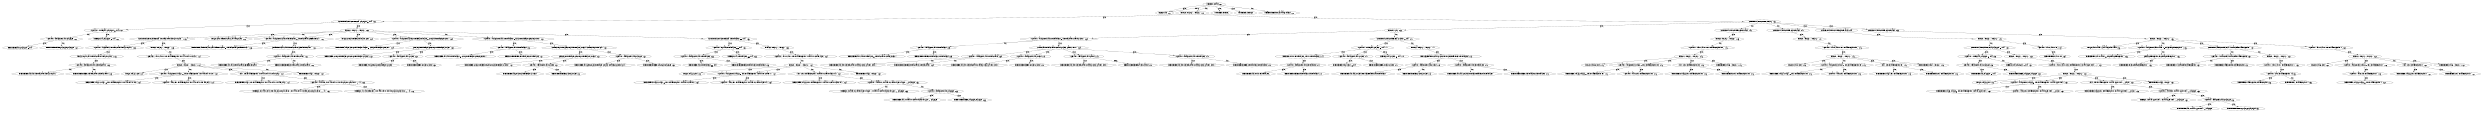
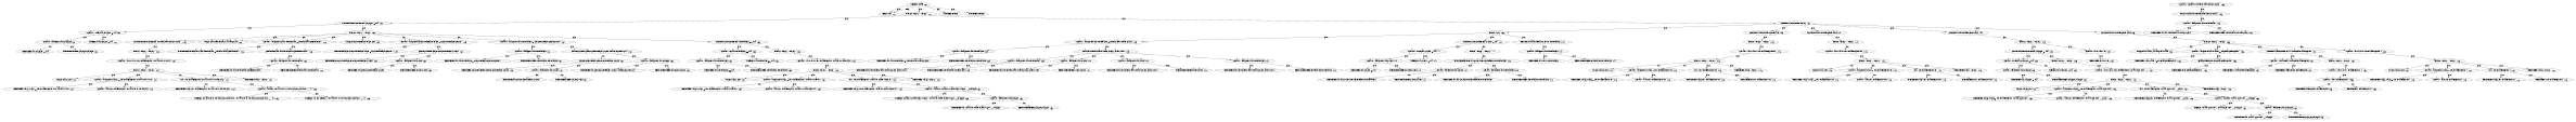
  digraph {
    n1 [label=<(METHOD,create)<SUB>1121</SUB>>]
    n2 [label=<(PARAM,this)<SUB>1121</SUB>>]
    n3 [label=<(BLOCK,&lt;empty&gt;,&lt;empty&gt;)<SUB>1121</SUB>>]
    n4 [label=<(MODIFIER,PUBLIC)>]
    n5 [label=<(MODIFIER,VIRTUAL)>]
-   n6 [label=<(METHOD_RETURN,java.lang.Object)<SUB>1121</SUB>>]
    n7 [label=<(CONTROL_STRUCTURE,IF,if (polyType != null))<SUB>1122</SUB>>]
    n8 [label=<(CONTROL_STRUCTURE,TRY,try)<SUB>1138</SUB>>]
    n9 [label=<(&lt;operator&gt;.notEquals,polyType != null)<SUB>1122</SUB>>]
    n10 [label=<(BLOCK,&lt;empty&gt;,&lt;empty&gt;)<SUB>1122</SUB>>]
    n11 [label=<(BLOCK,try,try)<SUB>1138</SUB>>]
    n12 [label=<(CONTROL_STRUCTURE,CATCH,catch)<SUB>1145</SUB>>]
    n13 [label=<(CONTROL_STRUCTURE,CATCH,catch)<SUB>1147</SUB>>]
    n14 [label=<(CONTROL_STRUCTURE,CATCH,catch)<SUB>1149</SUB>>]
    n15 [label=<(CONTROL_STRUCTURE,CATCH,catch)<SUB>1155</SUB>>]
    n16 [label=<(&lt;operator&gt;.fieldAccess,this.polyType)<SUB>1122</SUB>>]
    n17 [label=<(LITERAL,null,polyType != null)<SUB>1122</SUB>>]
    n18 [label=<(CONTROL_STRUCTURE,IF,if (!nestedCreator.isPolyMorphic()))<SUB>1123</SUB>>]
    n19 [label=<(LOCAL,Class elementClass: java.lang.Class)<SUB>1128</SUB>>]
    n20 [label=<(&lt;operator&gt;.assignment,Class elementClass = nestedCreator.getElementCl...)<SUB>1128</SUB>>]
    n21 [label=<(LOCAL,ComponentHelper helper: ANY)<SUB>1129</SUB>>]
    n22 [label=<(&lt;operator&gt;.assignment,ComponentHelper helper = ComponentHelper.getCom...)<SUB>1129</SUB>>]
    n23 [label=<(&lt;operator&gt;.assignment,this.nestedObject = ComponentHelper.getComponen...)<SUB>1131</SUB>>]
    n24 [label=<(CONTROL_STRUCTURE,IF,if (nestedObject == null))<SUB>1133</SUB>>]
    n25 [label=<(IDENTIFIER,this,polyType != null)>]
    n26 [label=<(FIELD_IDENTIFIER,polyType,polyType)<SUB>1122</SUB>>]
    n27 [label=<(&lt;operator&gt;.logicalNot,!nestedCreator.isPolyMorphic())<SUB>1123</SUB>>]
    n28 [label=<(BLOCK,&lt;empty&gt;,&lt;empty&gt;)<SUB>1123</SUB>>]
    n29 [label=<(IDENTIFIER,elementClass,Class elementClass = nestedCreator.getElementCl...)<SUB>1128</SUB>>]
    n30 [label=<(getElementClass,this.nestedCreator.getElementClass())<SUB>1128</SUB>>]
    n31 [label=<(IDENTIFIER,helper,ComponentHelper helper = ComponentHelper.getCom...)<SUB>1129</SUB>>]
    n32 [label=<(getComponentHelper,getComponentHelper(project))<SUB>1130</SUB>>]
    n33 [label=<(&lt;operator&gt;.fieldAccess,this.nestedObject)<SUB>1131</SUB>>]
    n34 [label=<(createComponent,getComponentHelper(project).createComponent(pol...)<SUB>1131</SUB>>]
    n35 [label=<(&lt;operator&gt;.equals,nestedObject == null)<SUB>1133</SUB>>]
    n36 [label=<(BLOCK,&lt;empty&gt;,&lt;empty&gt;)<SUB>1133</SUB>>]
    n37 [label=<(isPolyMorphic,this.nestedCreator.isPolyMorphic())<SUB>1123</SUB>>]
    n38 [label=<(&lt;operator&gt;.throw,throw new BuildException(&quot;Not allowed to use th...)<SUB>1124</SUB>>]
    n39 [label=<(&lt;operator&gt;.fieldAccess,this.nestedCreator)<SUB>1123</SUB>>]
    n40 [label=<(IDENTIFIER,this,this.nestedCreator.isPolyMorphic())>]
    n41 [label=<(FIELD_IDENTIFIER,nestedCreator,nestedCreator)<SUB>1123</SUB>>]
    n42 [label=<(BLOCK,&lt;empty&gt;,&lt;empty&gt;)<SUB>1124</SUB>>]
    n43 [label=<(LOCAL,$obj31: ANY)<SUB>1124</SUB>>]
    n44 [label=<(&lt;operator&gt;.assignment,$obj31 = new BuildException(&quot;Not allowed to use...)<SUB>1124</SUB>>]
    n45 [label=<(&lt;init&gt;,new BuildException(&quot;Not allowed to use the poly...)<SUB>1124</SUB>>]
    n46 [label=<(IDENTIFIER,$obj31,&lt;empty&gt;)<SUB>1124</SUB>>]
    n47 [label=<(IDENTIFIER,$obj31,$obj31 = new BuildException(&quot;Not allowed to use...)<SUB>1124</SUB>>]
    n48 [label=<(&lt;operator&gt;.alloc,new BuildException(&quot;Not allowed to use the poly...)<SUB>1124</SUB>>]
    n49 [label=<(IDENTIFIER,$obj31,new BuildException(&quot;Not allowed to use the poly...)<SUB>1124</SUB>>]
    n50 [label=<(&lt;operator&gt;.addition,&quot;Not allowed to use the polymorphic form&quot; + &quot; f...)<SUB>1125</SUB>>]
    n51 [label=<(LITERAL,&quot;Not allowed to use the polymorphic form&quot;,&quot;Not allowed to use the polymorphic form&quot; + &quot; f...)<SUB>1125</SUB>>]
    n52 [label=<(LITERAL,&quot; for this element&quot;,&quot;Not allowed to use the polymorphic form&quot; + &quot; f...)<SUB>1126</SUB>>]
    n53 [label=<(&lt;operator&gt;.fieldAccess,this.nestedCreator)<SUB>1128</SUB>>]
    n54 [label=<(IDENTIFIER,this,this.nestedCreator.getElementClass())>]
    n55 [label=<(FIELD_IDENTIFIER,nestedCreator,nestedCreator)<SUB>1128</SUB>>]
    n56 [label=<(IDENTIFIER,ComponentHelper,getComponentHelper(project))<SUB>1130</SUB>>]
    n57 [label=<(&lt;operator&gt;.fieldAccess,this.project)<SUB>1130</SUB>>]
    n58 [label=<(IDENTIFIER,this,getComponentHelper(project))>]
    n59 [label=<(FIELD_IDENTIFIER,project,project)<SUB>1130</SUB>>]
    n60 [label=<(IDENTIFIER,this,this.nestedObject = ComponentHelper.getComponen...)>]
    n61 [label=<(FIELD_IDENTIFIER,nestedObject,nestedObject)<SUB>1131</SUB>>]
    n62 [label=<(getComponentHelper,getComponentHelper(project))<SUB>1131</SUB>>]
    n63 [label=<(&lt;operator&gt;.fieldAccess,this.polyType)<SUB>1132</SUB>>]
    n64 [label=<(IDENTIFIER,ComponentHelper,getComponentHelper(project))<SUB>1131</SUB>>]
    n65 [label=<(&lt;operator&gt;.fieldAccess,this.project)<SUB>1131</SUB>>]
    n66 [label=<(IDENTIFIER,this,getComponentHelper(project).createComponent(pol...)>]
    n67 [label=<(FIELD_IDENTIFIER,polyType,polyType)<SUB>1132</SUB>>]
    n68 [label=<(IDENTIFIER,this,getComponentHelper(project))>]
    n69 [label=<(FIELD_IDENTIFIER,project,project)<SUB>1131</SUB>>]
    n70 [label=<(&lt;operator&gt;.fieldAccess,this.nestedObject)<SUB>1133</SUB>>]
    n71 [label=<(LITERAL,null,nestedObject == null)<SUB>1133</SUB>>]
    n72 [label=<(&lt;operator&gt;.throw,throw new BuildException(&quot;Unable to create obje...)<SUB>1134</SUB>>]
    n73 [label=<(IDENTIFIER,this,nestedObject == null)>]
    n74 [label=<(FIELD_IDENTIFIER,nestedObject,nestedObject)<SUB>1133</SUB>>]
    n75 [label=<(BLOCK,&lt;empty&gt;,&lt;empty&gt;)<SUB>1134</SUB>>]
    n76 [label=<(LOCAL,$obj32: ANY)<SUB>1134</SUB>>]
    n77 [label=<(&lt;operator&gt;.assignment,$obj32 = new BuildException(&quot;Unable to create o...)<SUB>1134</SUB>>]
    n78 [label=<(&lt;init&gt;,new BuildException(&quot;Unable to create object of ...)<SUB>1134</SUB>>]
    n79 [label=<(IDENTIFIER,$obj32,&lt;empty&gt;)<SUB>1134</SUB>>]
    n80 [label=<(IDENTIFIER,$obj32,$obj32 = new BuildException(&quot;Unable to create o...)<SUB>1134</SUB>>]
    n81 [label=<(&lt;operator&gt;.alloc,new BuildException(&quot;Unable to create object of ...)<SUB>1134</SUB>>]
    n82 [label=<(IDENTIFIER,$obj32,new BuildException(&quot;Unable to create object of ...)<SUB>1134</SUB>>]
    n83 [label=<(&lt;operator&gt;.addition,&quot;Unable to create object of type &quot; + polyType)<SUB>1135</SUB>>]
    n84 [label=<(LITERAL,&quot;Unable to create object of type &quot;,&quot;Unable to create object of type &quot; + polyType)<SUB>1135</SUB>>]
    n85 [label=<(&lt;operator&gt;.fieldAccess,this.polyType)<SUB>1135</SUB>>]
    n86 [label=<(IDENTIFIER,this,&quot;Unable to create object of type &quot; + polyType)>]
    n87 [label=<(FIELD_IDENTIFIER,polyType,polyType)<SUB>1135</SUB>>]
    n88 [label=<(&lt;operator&gt;.assignment,this.nestedObject = nestedCreator.create(projec...)<SUB>1139</SUB>>]
    n89 [label=<(CONTROL_STRUCTURE,IF,if (project != null))<SUB>1141</SUB>>]
    n90 [label=<(RETURN,return nestedObject;,return nestedObject;)<SUB>1144</SUB>>]
    n91 [label=<(BLOCK,&lt;empty&gt;,&lt;empty&gt;)<SUB>1145</SUB>>]
    n92 [label=<(BLOCK,&lt;empty&gt;,&lt;empty&gt;)<SUB>1147</SUB>>]
    n93 [label=<(BLOCK,&lt;empty&gt;,&lt;empty&gt;)<SUB>1149</SUB>>]
    n94 [label=<(BLOCK,&lt;empty&gt;,&lt;empty&gt;)<SUB>1155</SUB>>]
    n95 [label=<(&lt;operator&gt;.fieldAccess,this.nestedObject)<SUB>1139</SUB>>]
    n96 [label=<(create,this.nestedCreator.create(project, parent, nest...)<SUB>1139</SUB>>]
    n97 [label=<(&lt;operator&gt;.notEquals,project != null)<SUB>1141</SUB>>]
    n98 [label=<(BLOCK,&lt;empty&gt;,&lt;empty&gt;)<SUB>1141</SUB>>]
    n99 [label=<(&lt;operator&gt;.fieldAccess,this.nestedObject)<SUB>1144</SUB>>]
    n100 [label=<(IDENTIFIER,this,this.nestedObject = nestedCreator.create(projec...)>]
    n101 [label=<(FIELD_IDENTIFIER,nestedObject,nestedObject)<SUB>1139</SUB>>]
    n102 [label=<(&lt;operator&gt;.fieldAccess,this.nestedCreator)<SUB>1139</SUB>>]
    n103 [label=<(&lt;operator&gt;.fieldAccess,this.project)<SUB>1140</SUB>>]
    n104 [label=<(&lt;operator&gt;.fieldAccess,this.parent)<SUB>1140</SUB>>]
    n105 [label=<(&lt;operator&gt;.fieldAccess,this.nestedObject)<SUB>1140</SUB>>]
    n106 [label=<(IDENTIFIER,this,this.nestedCreator.create(project, parent, nest...)>]
    n107 [label=<(FIELD_IDENTIFIER,nestedCreator,nestedCreator)<SUB>1139</SUB>>]
    n108 [label=<(IDENTIFIER,this,this.nestedCreator.create(project, parent, nest...)>]
    n109 [label=<(FIELD_IDENTIFIER,project,project)<SUB>1140</SUB>>]
    n110 [label=<(IDENTIFIER,this,this.nestedCreator.create(project, parent, nest...)>]
    n111 [label=<(FIELD_IDENTIFIER,parent,parent)<SUB>1140</SUB>>]
    n112 [label=<(IDENTIFIER,this,this.nestedCreator.create(project, parent, nest...)>]
    n113 [label=<(FIELD_IDENTIFIER,nestedObject,nestedObject)<SUB>1140</SUB>>]
    n114 [label=<(&lt;operator&gt;.fieldAccess,this.project)<SUB>1141</SUB>>]
    n115 [label=<(LITERAL,null,project != null)<SUB>1141</SUB>>]
    n116 [label=<(setProjectReference,this.project.setProjectReference(nestedObject))<SUB>1142</SUB>>]
    n117 [label=<(IDENTIFIER,this,project != null)>]
    n118 [label=<(FIELD_IDENTIFIER,project,project)<SUB>1141</SUB>>]
    n119 [label=<(&lt;operator&gt;.fieldAccess,this.project)<SUB>1142</SUB>>]
    n120 [label=<(&lt;operator&gt;.fieldAccess,this.nestedObject)<SUB>1142</SUB>>]
    n121 [label=<(IDENTIFIER,this,this.project.setProjectReference(nestedObject))>]
    n122 [label=<(FIELD_IDENTIFIER,project,project)<SUB>1142</SUB>>]
    n123 [label=<(IDENTIFIER,this,this.project.setProjectReference(nestedObject))>]
    n124 [label=<(FIELD_IDENTIFIER,nestedObject,nestedObject)<SUB>1142</SUB>>]
    n125 [label=<(IDENTIFIER,this,return nestedObject;)>]
    n126 [label=<(FIELD_IDENTIFIER,nestedObject,nestedObject)<SUB>1144</SUB>>]
    n127 [label=<(&lt;operator&gt;.throw,throw new BuildException(ex);)<SUB>1146</SUB>>]
    n128 [label=<(BLOCK,&lt;empty&gt;,&lt;empty&gt;)<SUB>1146</SUB>>]
    n129 [label=<(LOCAL,$obj33: ANY)<SUB>1146</SUB>>]
    n130 [label=<(&lt;operator&gt;.assignment,$obj33 = new BuildException(ex))<SUB>1146</SUB>>]
    n131 [label=<(&lt;init&gt;,new BuildException(ex))<SUB>1146</SUB>>]
    n132 [label=<(IDENTIFIER,$obj33,&lt;empty&gt;)<SUB>1146</SUB>>]
    n133 [label=<(IDENTIFIER,$obj33,$obj33 = new BuildException(ex))<SUB>1146</SUB>>]
    n134 [label=<(&lt;operator&gt;.alloc,new BuildException(ex))<SUB>1146</SUB>>]
    n135 [label=<(IDENTIFIER,$obj33,new BuildException(ex))<SUB>1146</SUB>>]
    n136 [label=<(IDENTIFIER,ex,new BuildException(ex))<SUB>1146</SUB>>]
    n137 [label=<(&lt;operator&gt;.throw,throw new BuildException(ex);)<SUB>1148</SUB>>]
    n138 [label=<(BLOCK,&lt;empty&gt;,&lt;empty&gt;)<SUB>1148</SUB>>]
    n139 [label=<(LOCAL,$obj34: ANY)<SUB>1148</SUB>>]
    n140 [label=<(&lt;operator&gt;.assignment,$obj34 = new BuildException(ex))<SUB>1148</SUB>>]
    n141 [label=<(&lt;init&gt;,new BuildException(ex))<SUB>1148</SUB>>]
    n142 [label=<(IDENTIFIER,$obj34,&lt;empty&gt;)<SUB>1148</SUB>>]
    n143 [label=<(IDENTIFIER,$obj34,$obj34 = new BuildException(ex))<SUB>1148</SUB>>]
    n144 [label=<(&lt;operator&gt;.alloc,new BuildException(ex))<SUB>1148</SUB>>]
    n145 [label=<(IDENTIFIER,$obj34,new BuildException(ex))<SUB>1148</SUB>>]
    n146 [label=<(IDENTIFIER,ex,new BuildException(ex))<SUB>1148</SUB>>]
    n147 [label=<(CONTROL_STRUCTURE,IF,if (polyType != null))<SUB>1150</SUB>>]
    n148 [label=<(&lt;operator&gt;.throw,throw ex;)<SUB>1154</SUB>>]
    n149 [label=<(&lt;operator&gt;.notEquals,polyType != null)<SUB>1150</SUB>>]
    n150 [label=<(BLOCK,&lt;empty&gt;,&lt;empty&gt;)<SUB>1150</SUB>>]
    n151 [label=<(IDENTIFIER,ex,throw ex;)<SUB>1154</SUB>>]
    n152 [label=<(&lt;operator&gt;.fieldAccess,this.polyType)<SUB>1150</SUB>>]
    n153 [label=<(LITERAL,null,polyType != null)<SUB>1150</SUB>>]
    n154 [label=<(&lt;operator&gt;.throw,throw new BuildException(&quot;Invalid type used &quot; +...)<SUB>1151</SUB>>]
    n155 [label=<(IDENTIFIER,this,polyType != null)>]
    n156 [label=<(FIELD_IDENTIFIER,polyType,polyType)<SUB>1150</SUB>>]
    n157 [label=<(BLOCK,&lt;empty&gt;,&lt;empty&gt;)<SUB>1151</SUB>>]
    n158 [label=<(LOCAL,$obj35: ANY)<SUB>1151</SUB>>]
    n159 [label=<(&lt;operator&gt;.assignment,$obj35 = new BuildException(&quot;Invalid type used ...)<SUB>1151</SUB>>]
    n160 [label=<(&lt;init&gt;,new BuildException(&quot;Invalid type used &quot; + polyT...)<SUB>1151</SUB>>]
    n161 [label=<(IDENTIFIER,$obj35,&lt;empty&gt;)<SUB>1151</SUB>>]
    n162 [label=<(IDENTIFIER,$obj35,$obj35 = new BuildException(&quot;Invalid type used ...)<SUB>1151</SUB>>]
    n163 [label=<(&lt;operator&gt;.alloc,new BuildException(&quot;Invalid type used &quot; + polyT...)<SUB>1151</SUB>>]
    n164 [label=<(IDENTIFIER,$obj35,new BuildException(&quot;Invalid type used &quot; + polyT...)<SUB>1151</SUB>>]
    n165 [label=<(&lt;operator&gt;.addition,&quot;Invalid type used &quot; + polyType)<SUB>1152</SUB>>]
    n166 [label=<(LITERAL,&quot;Invalid type used &quot;,&quot;Invalid type used &quot; + polyType)<SUB>1152</SUB>>]
    n167 [label=<(&lt;operator&gt;.fieldAccess,this.polyType)<SUB>1152</SUB>>]
    n168 [label=<(IDENTIFIER,this,&quot;Invalid type used &quot; + polyType)>]
    n169 [label=<(FIELD_IDENTIFIER,polyType,polyType)<SUB>1152</SUB>>]
    n170 [label=<(LOCAL,Throwable t: java.lang.Throwable)<SUB>1156</SUB>>]
    n171 [label=<(&lt;operator&gt;.assignment,Throwable t = ex.getTargetException())<SUB>1156</SUB>>]
    n172 [label=<(CONTROL_STRUCTURE,IF,if (t instanceof BuildException))<SUB>1157</SUB>>]
    n173 [label=<(&lt;operator&gt;.throw,throw new BuildException(t);)<SUB>1160</SUB>>]
    n174 [label=<(IDENTIFIER,t,Throwable t = ex.getTargetException())<SUB>1156</SUB>>]
    n175 [label=<(getTargetException,ex.getTargetException())<SUB>1156</SUB>>]
    n176 [label=<(&lt;operator&gt;.instanceOf,t instanceof BuildException)<SUB>1157</SUB>>]
    n177 [label=<(BLOCK,&lt;empty&gt;,&lt;empty&gt;)<SUB>1157</SUB>>]
    n178 [label=<(BLOCK,&lt;empty&gt;,&lt;empty&gt;)<SUB>1160</SUB>>]
    n179 [label=<(IDENTIFIER,ex,ex.getTargetException())<SUB>1156</SUB>>]
    n180 [label=<(IDENTIFIER,t,t instanceof BuildException)<SUB>1157</SUB>>]
    n181 [label=<(TYPE_REF,BuildException,BuildException)<SUB>1157</SUB>>]
    n182 [label=<(&lt;operator&gt;.throw,throw (BuildException) t;)<SUB>1158</SUB>>]
    n183 [label=<(&lt;operator&gt;.cast,(BuildException) t)<SUB>9158</SUB>>]
    n184 [label=<(TYPE_REF,BuildException,BuildException)<SUB>1158</SUB>>]
    n185 [label=<(IDENTIFIER,t,(BuildException) t)<SUB>1158</SUB>>]
    n186 [label=<(LOCAL,$obj36: ANY)<SUB>1160</SUB>>]
    n187 [label=<(&lt;operator&gt;.assignment,$obj36 = new BuildException(t))<SUB>1160</SUB>>]
    n188 [label=<(&lt;init&gt;,new BuildException(t))<SUB>1160</SUB>>]
    n189 [label=<(IDENTIFIER,$obj36,&lt;empty&gt;)<SUB>1160</SUB>>]
    n190 [label=<(IDENTIFIER,$obj36,$obj36 = new BuildException(t))<SUB>1160</SUB>>]
    n191 [label=<(&lt;operator&gt;.alloc,new BuildException(t))<SUB>1160</SUB>>]
    n192 [label=<(IDENTIFIER,$obj36,new BuildException(t))<SUB>1160</SUB>>]
    n193 [label=<(IDENTIFIER,t,new BuildException(t))<SUB>1160</SUB>>]
    n1 -> n2 [label="AST: "]
    n1 -> n2 [label="DDG: "]
    n1 -> n3 [label="AST: "]
    n1 -> n4 [label="AST: "]
    n1 -> n5 [label="AST: "]
-   n1 -> n6 [label="AST: "]
    n3 -> n7 [label="AST: "]
    n3 -> n8 [label="AST: "]
    n7 -> n9 [label="AST: "]
    n7 -> n10 [label="AST: "]
    n8 -> n11 [label="AST: "]
    n8 -> n12 [label="AST: "]
    n8 -> n13 [label="AST: "]
    n8 -> n14 [label="AST: "]
    n8 -> n15 [label="AST: "]
    n9 -> n16 [label="AST: "]
    n9 -> n17 [label="AST: "]
    n10 -> n18 [label="AST: "]
    n10 -> n19 [label="AST: "]
    n10 -> n20 [label="AST: "]
    n10 -> n21 [label="AST: "]
    n10 -> n22 [label="AST: "]
    n10 -> n23 [label="AST: "]
    n10 -> n24 [label="AST: "]
    n11 -> n88 [label="AST: "]
    n11 -> n89 [label="AST: "]
-   n97 -> n90 [label="AST: "]
+   n11 -> n90 [label="AST: "]
    n12 -> n91 [label="AST: "]
    n13 -> n92 [label="AST: "]
    n14 -> n93 [label="AST: "]
    n15 -> n94 [label="AST: "]
    n16 -> n25 [label="AST: "]
    n16 -> n26 [label="AST: "]
-   n18 -> n27 [label="AST: "]
    n18 -> n28 [label="AST: "]
    n20 -> n29 [label="AST: "]
    n20 -> n30 [label="AST: "]
    n22 -> n31 [label="AST: "]
    n22 -> n32 [label="AST: "]
    n23 -> n33 [label="AST: "]
    n23 -> n34 [label="AST: "]
    n24 -> n35 [label="AST: "]
    n24 -> n36 [label="AST: "]
    n27 -> n37 [label="AST: "]
    n28 -> n38 [label="AST: "]
    n30 -> n53 [label="AST: "]
    n32 -> n56 [label="AST: "]
    n32 -> n57 [label="AST: "]
    n33 -> n60 [label="AST: "]
    n33 -> n61 [label="AST: "]
    n34 -> n62 [label="AST: "]
    n34 -> n63 [label="AST: "]
    n35 -> n70 [label="AST: "]
    n35 -> n71 [label="AST: "]
    n36 -> n72 [label="AST: "]
    n37 -> n39 [label="AST: "]
    n38 -> n42 [label="AST: "]
    n39 -> n40 [label="AST: "]
    n39 -> n41 [label="AST: "]
    n42 -> n43 [label="AST: "]
    n42 -> n44 [label="AST: "]
    n42 -> n45 [label="AST: "]
    n42 -> n46 [label="AST: "]
    n44 -> n47 [label="AST: "]
    n44 -> n48 [label="AST: "]
    n45 -> n49 [label="AST: "]
    n45 -> n50 [label="AST: "]
    n50 -> n51 [label="AST: "]
    n50 -> n52 [label="AST: "]
    n53 -> n54 [label="AST: "]
    n53 -> n55 [label="AST: "]
    n57 -> n58 [label="AST: "]
    n57 -> n59 [label="AST: "]
    n62 -> n64 [label="AST: "]
    n62 -> n65 [label="AST: "]
    n63 -> n66 [label="AST: "]
    n63 -> n67 [label="AST: "]
    n65 -> n68 [label="AST: "]
    n65 -> n69 [label="AST: "]
    n70 -> n73 [label="AST: "]
    n70 -> n74 [label="AST: "]
    n72 -> n75 [label="AST: "]
    n75 -> n76 [label="AST: "]
    n75 -> n77 [label="AST: "]
    n75 -> n78 [label="AST: "]
    n75 -> n79 [label="AST: "]
    n77 -> n80 [label="AST: "]
    n77 -> n81 [label="AST: "]
    n78 -> n82 [label="AST: "]
    n78 -> n83 [label="AST: "]
    n83 -> n84 [label="AST: "]
    n83 -> n85 [label="AST: "]
    n85 -> n86 [label="AST: "]
    n85 -> n87 [label="AST: "]
    n88 -> n95 [label="AST: "]
    n88 -> n96 [label="AST: "]
    n89 -> n97 [label="AST: "]
    n89 -> n98 [label="AST: "]
    n90 -> n99 [label="AST: "]
    n91 -> n127 [label="AST: "]
    n92 -> n137 [label="AST: "]
    n93 -> n147 [label="AST: "]
    n93 -> n148 [label="AST: "]
    n94 -> n170 [label="AST: "]
    n94 -> n171 [label="AST: "]
    n94 -> n172 [label="AST: "]
    n94 -> n173 [label="AST: "]
    n95 -> n100 [label="AST: "]
    n95 -> n101 [label="AST: "]
    n96 -> n102 [label="AST: "]
    n96 -> n103 [label="AST: "]
    n96 -> n104 [label="AST: "]
    n96 -> n105 [label="AST: "]
    n97 -> n114 [label="AST: "]
    n97 -> n115 [label="DDG: "]
    n98 -> n116 [label="AST: "]
    n99 -> n125 [label="AST: "]
    n99 -> n126 [label="AST: "]
    n102 -> n106 [label="AST: "]
    n102 -> n107 [label="AST: "]
    n103 -> n108 [label="AST: "]
    n103 -> n109 [label="AST: "]
    n104 -> n110 [label="AST: "]
    n104 -> n111 [label="DDG: "]
    n105 -> n112 [label="AST: "]
    n105 -> n113 [label="AST: "]
    n114 -> n117 [label="AST: "]
    n114 -> n118 [label="AST: "]
    n116 -> n119 [label="AST: "]
    n116 -> n120 [label="AST: "]
    n119 -> n121 [label="AST: "]
    n119 -> n122 [label="AST: "]
    n120 -> n123 [label="AST: "]
    n120 -> n124 [label="AST: "]
    n127 -> n128 [label="AST: "]
    n128 -> n129 [label="AST: "]
    n128 -> n130 [label="AST: "]
    n128 -> n131 [label="AST: "]
    n128 -> n132 [label="AST: "]
    n130 -> n133 [label="AST: "]
    n130 -> n134 [label="AST: "]
    n131 -> n135 [label="AST: "]
    n131 -> n136 [label="AST: "]
    n137 -> n138 [label="AST: "]
    n138 -> n139 [label="AST: "]
    n138 -> n140 [label="AST: "]
    n138 -> n141 [label="AST: "]
    n138 -> n142 [label="AST: "]
    n140 -> n143 [label="AST: "]
    n140 -> n144 [label="AST: "]
    n141 -> n145 [label="AST: "]
    n141 -> n146 [label="AST: "]
    n147 -> n149 [label="AST: "]
    n147 -> n150 [label="AST: "]
    n148 -> n151 [label="AST: "]
    n149 -> n152 [label="AST: "]
    n149 -> n153 [label="AST: "]
    n150 -> n154 [label="AST: "]
    n152 -> n155 [label="AST: "]
    n152 -> n156 [label="AST: "]
    n154 -> n157 [label="AST: "]
    n157 -> n158 [label="AST: "]
    n157 -> n159 [label="AST: "]
    n157 -> n160 [label="AST: "]
    n157 -> n161 [label="AST: "]
    n159 -> n162 [label="AST: "]
    n159 -> n163 [label="AST: "]
    n160 -> n164 [label="AST: "]
    n160 -> n165 [label="AST: "]
    n165 -> n166 [label="AST: "]
    n165 -> n167 [label="AST: "]
    n167 -> n168 [label="AST: "]
    n167 -> n169 [label="AST: "]
    n171 -> n174 [label="AST: "]
    n171 -> n175 [label="AST: "]
    n172 -> n176 [label="AST: "]
    n172 -> n177 [label="AST: "]
    n173 -> n178 [label="AST: "]
    n175 -> n179 [label="AST: "]
    n176 -> n180 [label="AST: "]
    n176 -> n181 [label="AST: "]
    n177 -> n182 [label="AST: "]
    n178 -> n186 [label="AST: "]
    n178 -> n187 [label="AST: "]
    n178 -> n188 [label="AST: "]
    n178 -> n189 [label="AST: "]
    n182 -> n183 [label="AST: "]
    n183 -> n184 [label="AST: "]
    n183 -> n185 [label="AST: "]
-   n191 -> n190 [label="AST: "]
+   n187 -> n190 [label="AST: "]
    n187 -> n191 [label="AST: "]
    n188 -> n192 [label="AST: "]
    n188 -> n193 [label="AST: "]
  }
